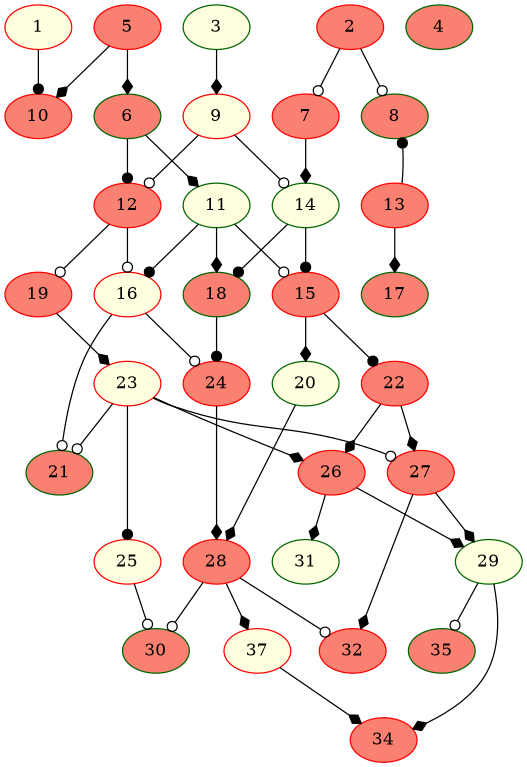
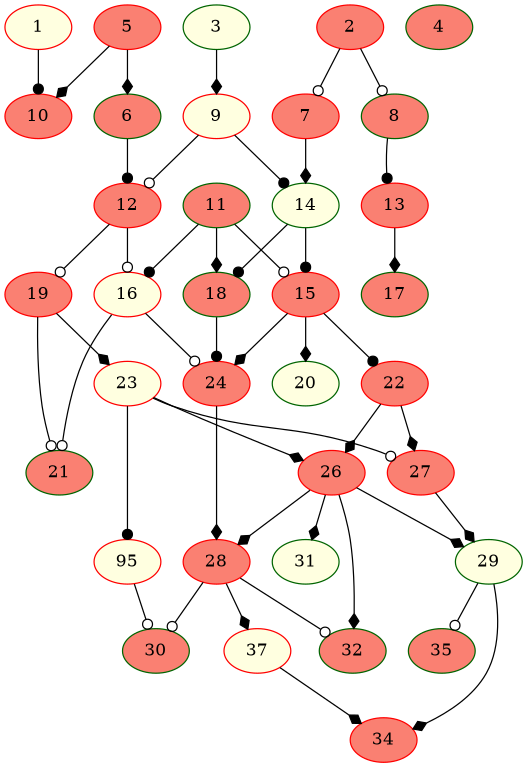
  digraph {
    node [alpha=0.06 color=red fillcolor=salmon style=filled]
    edge [arrowhead=diamond]
    1 [alpha=0.01 expect_size=37583872 fillcolor=lightyellow]
    10 [alpha=0.19 expect_size=42596352]
    2 [alpha=0.19 expect_size=6711296]
    7 [alpha=0.09 expect_size=5555200]
    8 [alpha=0.04 color=darkgreen expect_size=30341120]
    14 [alpha=0.17 color=darkgreen expect_size=25705472 fillcolor=lightyellow]
    13 [alpha=0.18 expect_size=27362304]
    15 [alpha=0.12 expect_size=32040960]
    18 [alpha=0.03 color=darkgreen expect_size=42390528]
    17 [color=darkgreen expect_size=20257792]
    3 [alpha=0.19 color=darkgreen expect_size=11638784 fillcolor=lightyellow]
    9 [alpha=0.03 expect_size=7087104 fillcolor=lightyellow]
    12 [alpha=0.18 expect_size=29510656]
    16 [alpha=0.18 expect_size=44425216 fillcolor=lightyellow]
    19 [alpha=0.08 expect_size=52354048]
    4 [alpha=0.03 color=darkgreen expect_size=11850752]
    5 [alpha=0.05 expect_size=47443968]
    6 [alpha=0.10 color=darkgreen expect_size=28295168]
-   11 [alpha=0.02 color=darkgreen expect_size=26503168 fillcolor=lightyellow]
+   11 [alpha=0.02 color=darkgreen expect_size=26503168]
    20 [alpha=0.15 color=darkgreen expect_size=11272192 fillcolor=lightyellow]
    22 [alpha=0.17 expect_size=14680064]
    24 [alpha=0.07 expect_size=52379648]
    21 [alpha=0.16 color=darkgreen expect_size=9987072]
    23 [alpha=0.01 expect_size=8826880 fillcolor=lightyellow]
    28 [expect_size=35843072]
    26 [expect_size=26630144]
    27 [alpha=0.01 expect_size=21335040]
-   25 [alpha=0.12 expect_size=45900800 fillcolor=lightyellow]
+   25 [alpha=0.12 expect_size=45900800 fillcolor=lightyellow label=95]
    30 [alpha=0.14 color=darkgreen expect_size=14826496]
-   32 [expect_size=39498752]
+   32 [color=darkgreen expect_size=39498752]
    n31 [alpha=0.16 expect_size=31874048 fillcolor=lightyellow label=37]
    29 [alpha=0.12 color=darkgreen expect_size=43089920 fillcolor=lightyellow]
    31 [alpha=0.05 color=darkgreen expect_size=50034688 fillcolor=lightyellow]
    34 [alpha=0.15 expect_size=33557504]
    35 [color=darkgreen expect_size=51156992]
    1 -> 10 [arrowhead=dot]
    2 -> 7 [arrowhead=odot]
    2 -> 8 [arrowhead=odot]
    7 -> 14
-   13 -> 8 [arrowhead=dot]
+   8 -> 13 [arrowhead=dot]
    14 -> 15 [arrowhead=dot]
    14 -> 18 [arrowhead=dot]
    13 -> 17
    15 -> 20
    15 -> 22 [arrowhead=dot]
+   15 -> 24
    18 -> 24 [arrowhead=dot]
    3 -> 9
-   9 -> 14 [arrowhead=odot]
+   9 -> 14 [arrowhead=dot]
    9 -> 12 [arrowhead=odot]
    12 -> 16 [arrowhead=odot]
    12 -> 19 [arrowhead=odot]
    16 -> 24 [arrowhead=odot]
    16 -> 21 [arrowhead=odot]
-   23 -> 21 [arrowhead=odot]
+   19 -> 21 [arrowhead=odot]
    19 -> 23
    5 -> 10
    5 -> 6
    6 -> 12 [arrowhead=dot]
-   6 -> 11
    11 -> 15 [arrowhead=odot]
    11 -> 18
    11 -> 16 [arrowhead=dot]
-   20 -> 28
+   26 -> 28
    22 -> 26
    22 -> 27
    24 -> 28
    23 -> 26
    23 -> 27 [arrowhead=odot]
    23 -> 25 [arrowhead=dot]
    28 -> 30 [arrowhead=odot]
    28 -> 32 [arrowhead=odot]
    28 -> n31
-   27 -> 32
+   26 -> 32
    26 -> 29
    26 -> 31
    27 -> 29
    25 -> 30 [arrowhead=odot]
    n31 -> 34
    29 -> 34
    29 -> 35 [arrowhead=odot]
  }
